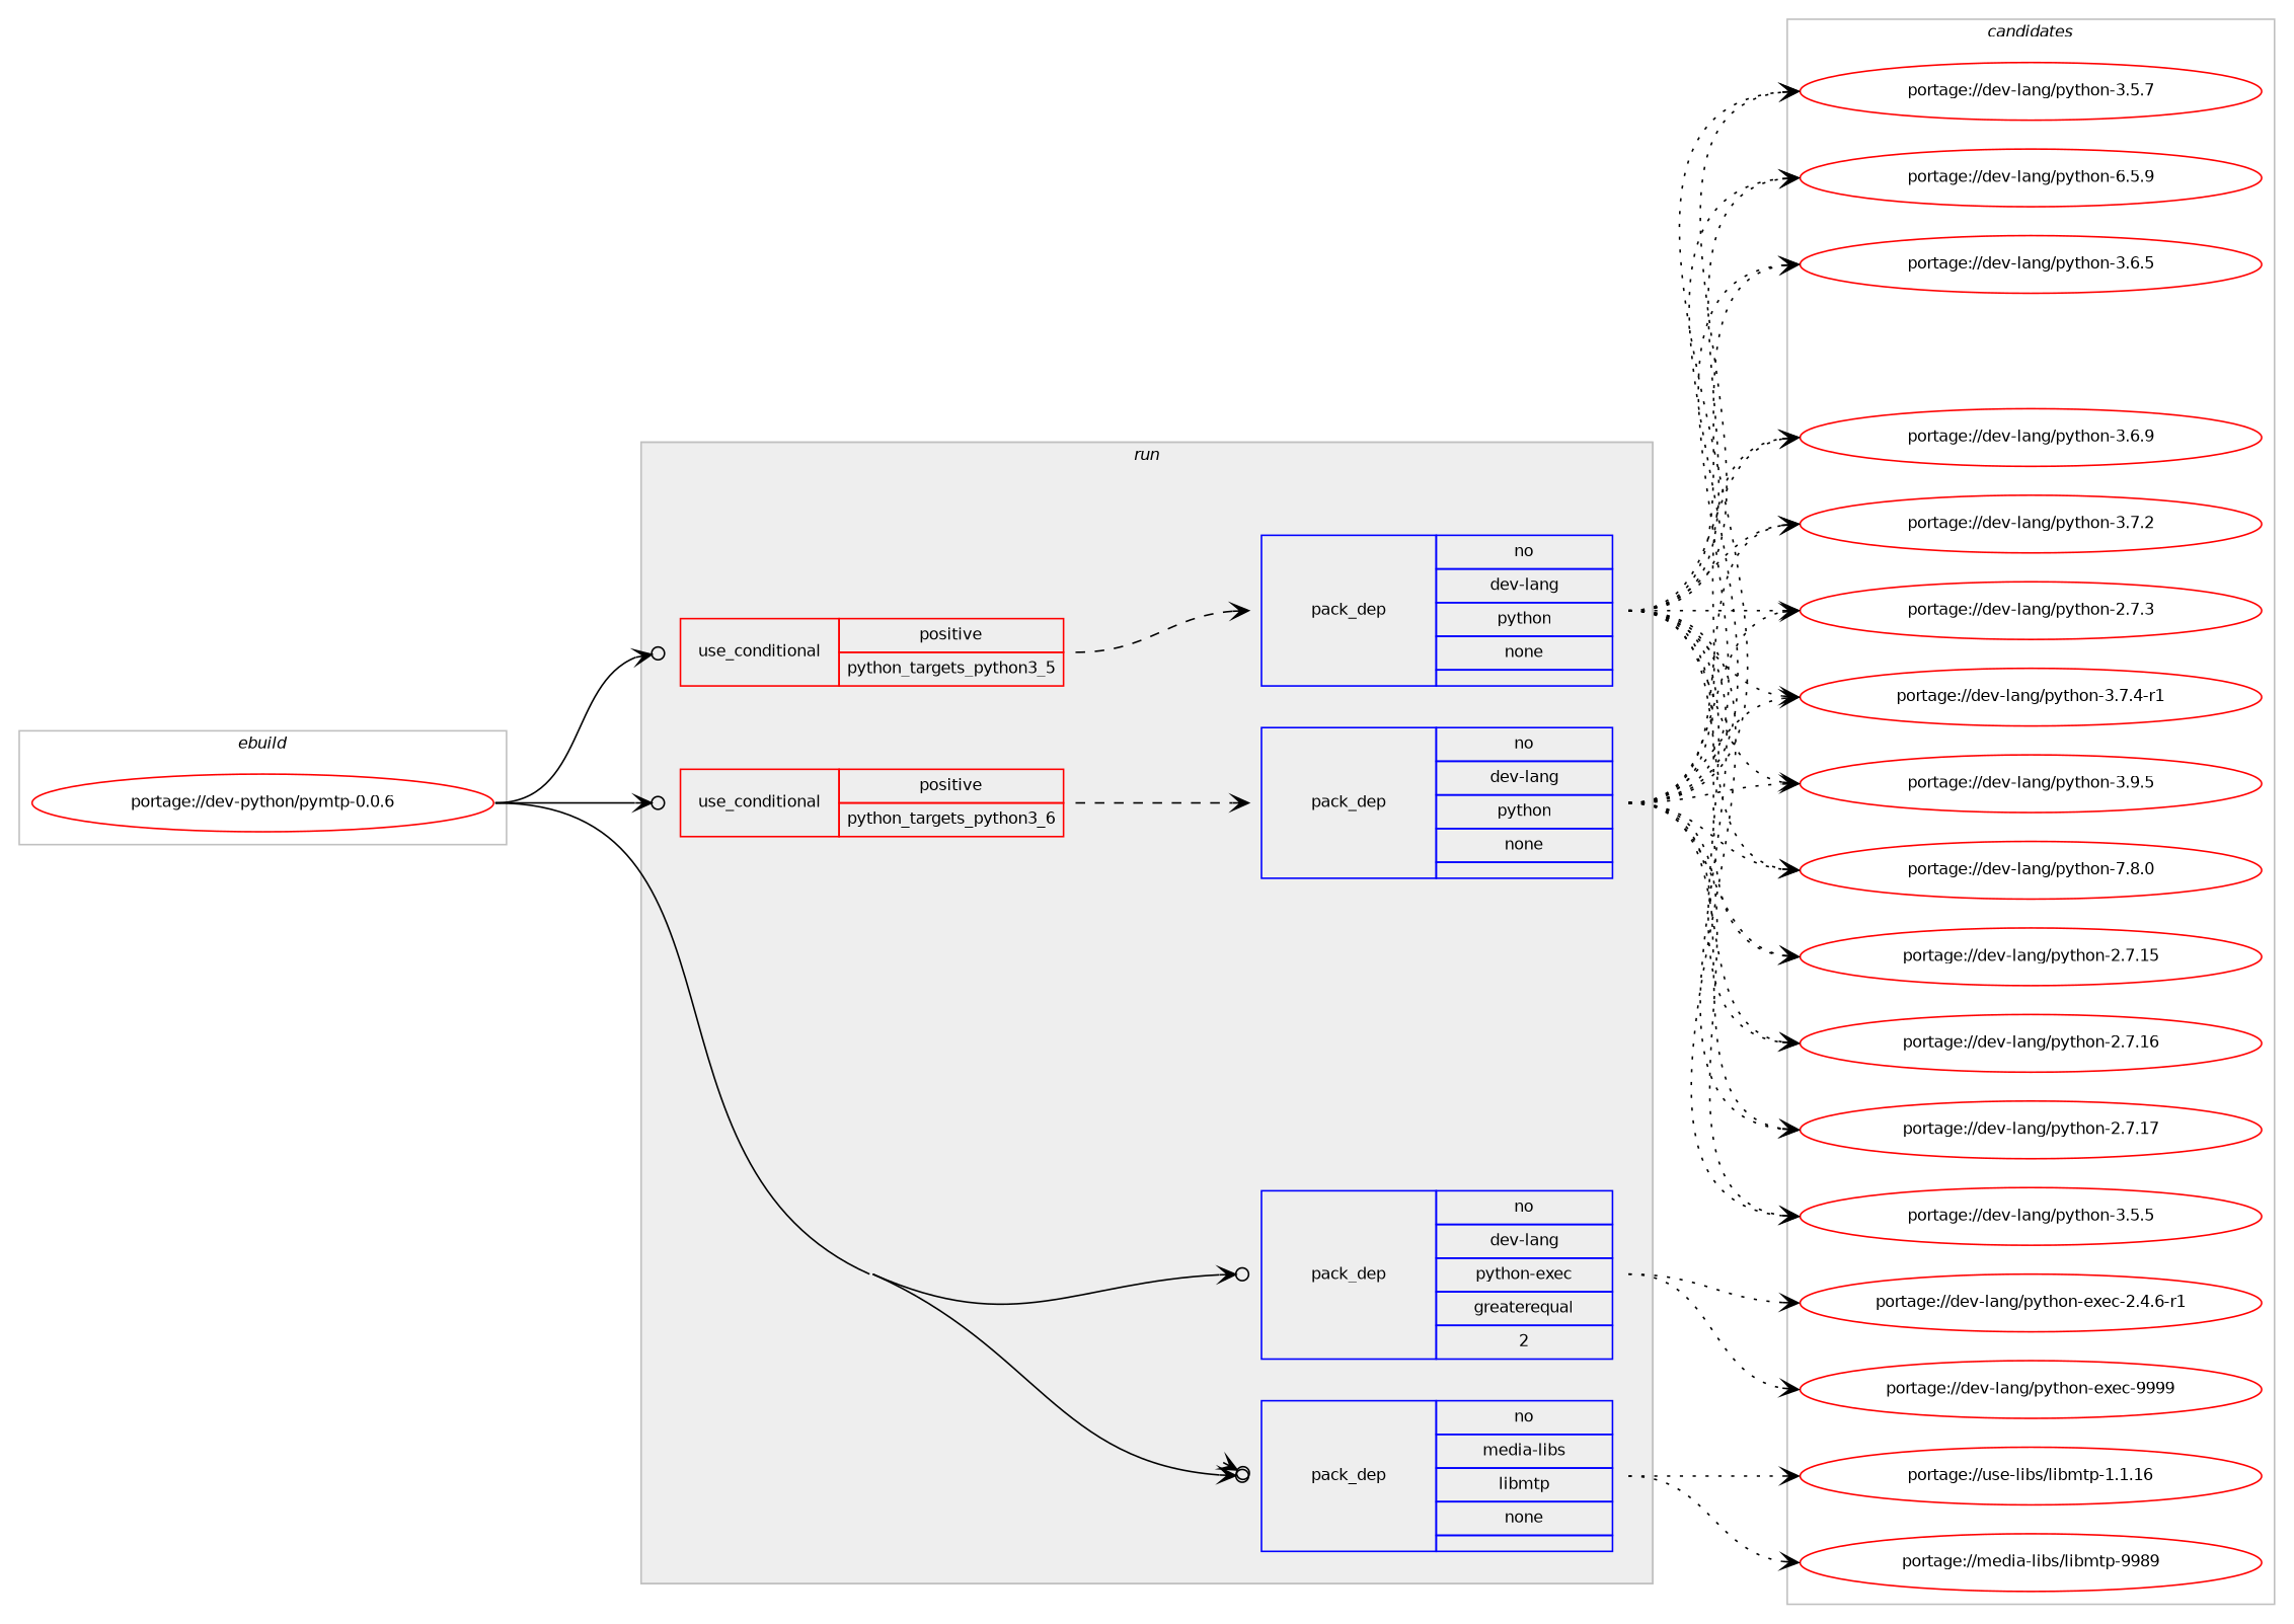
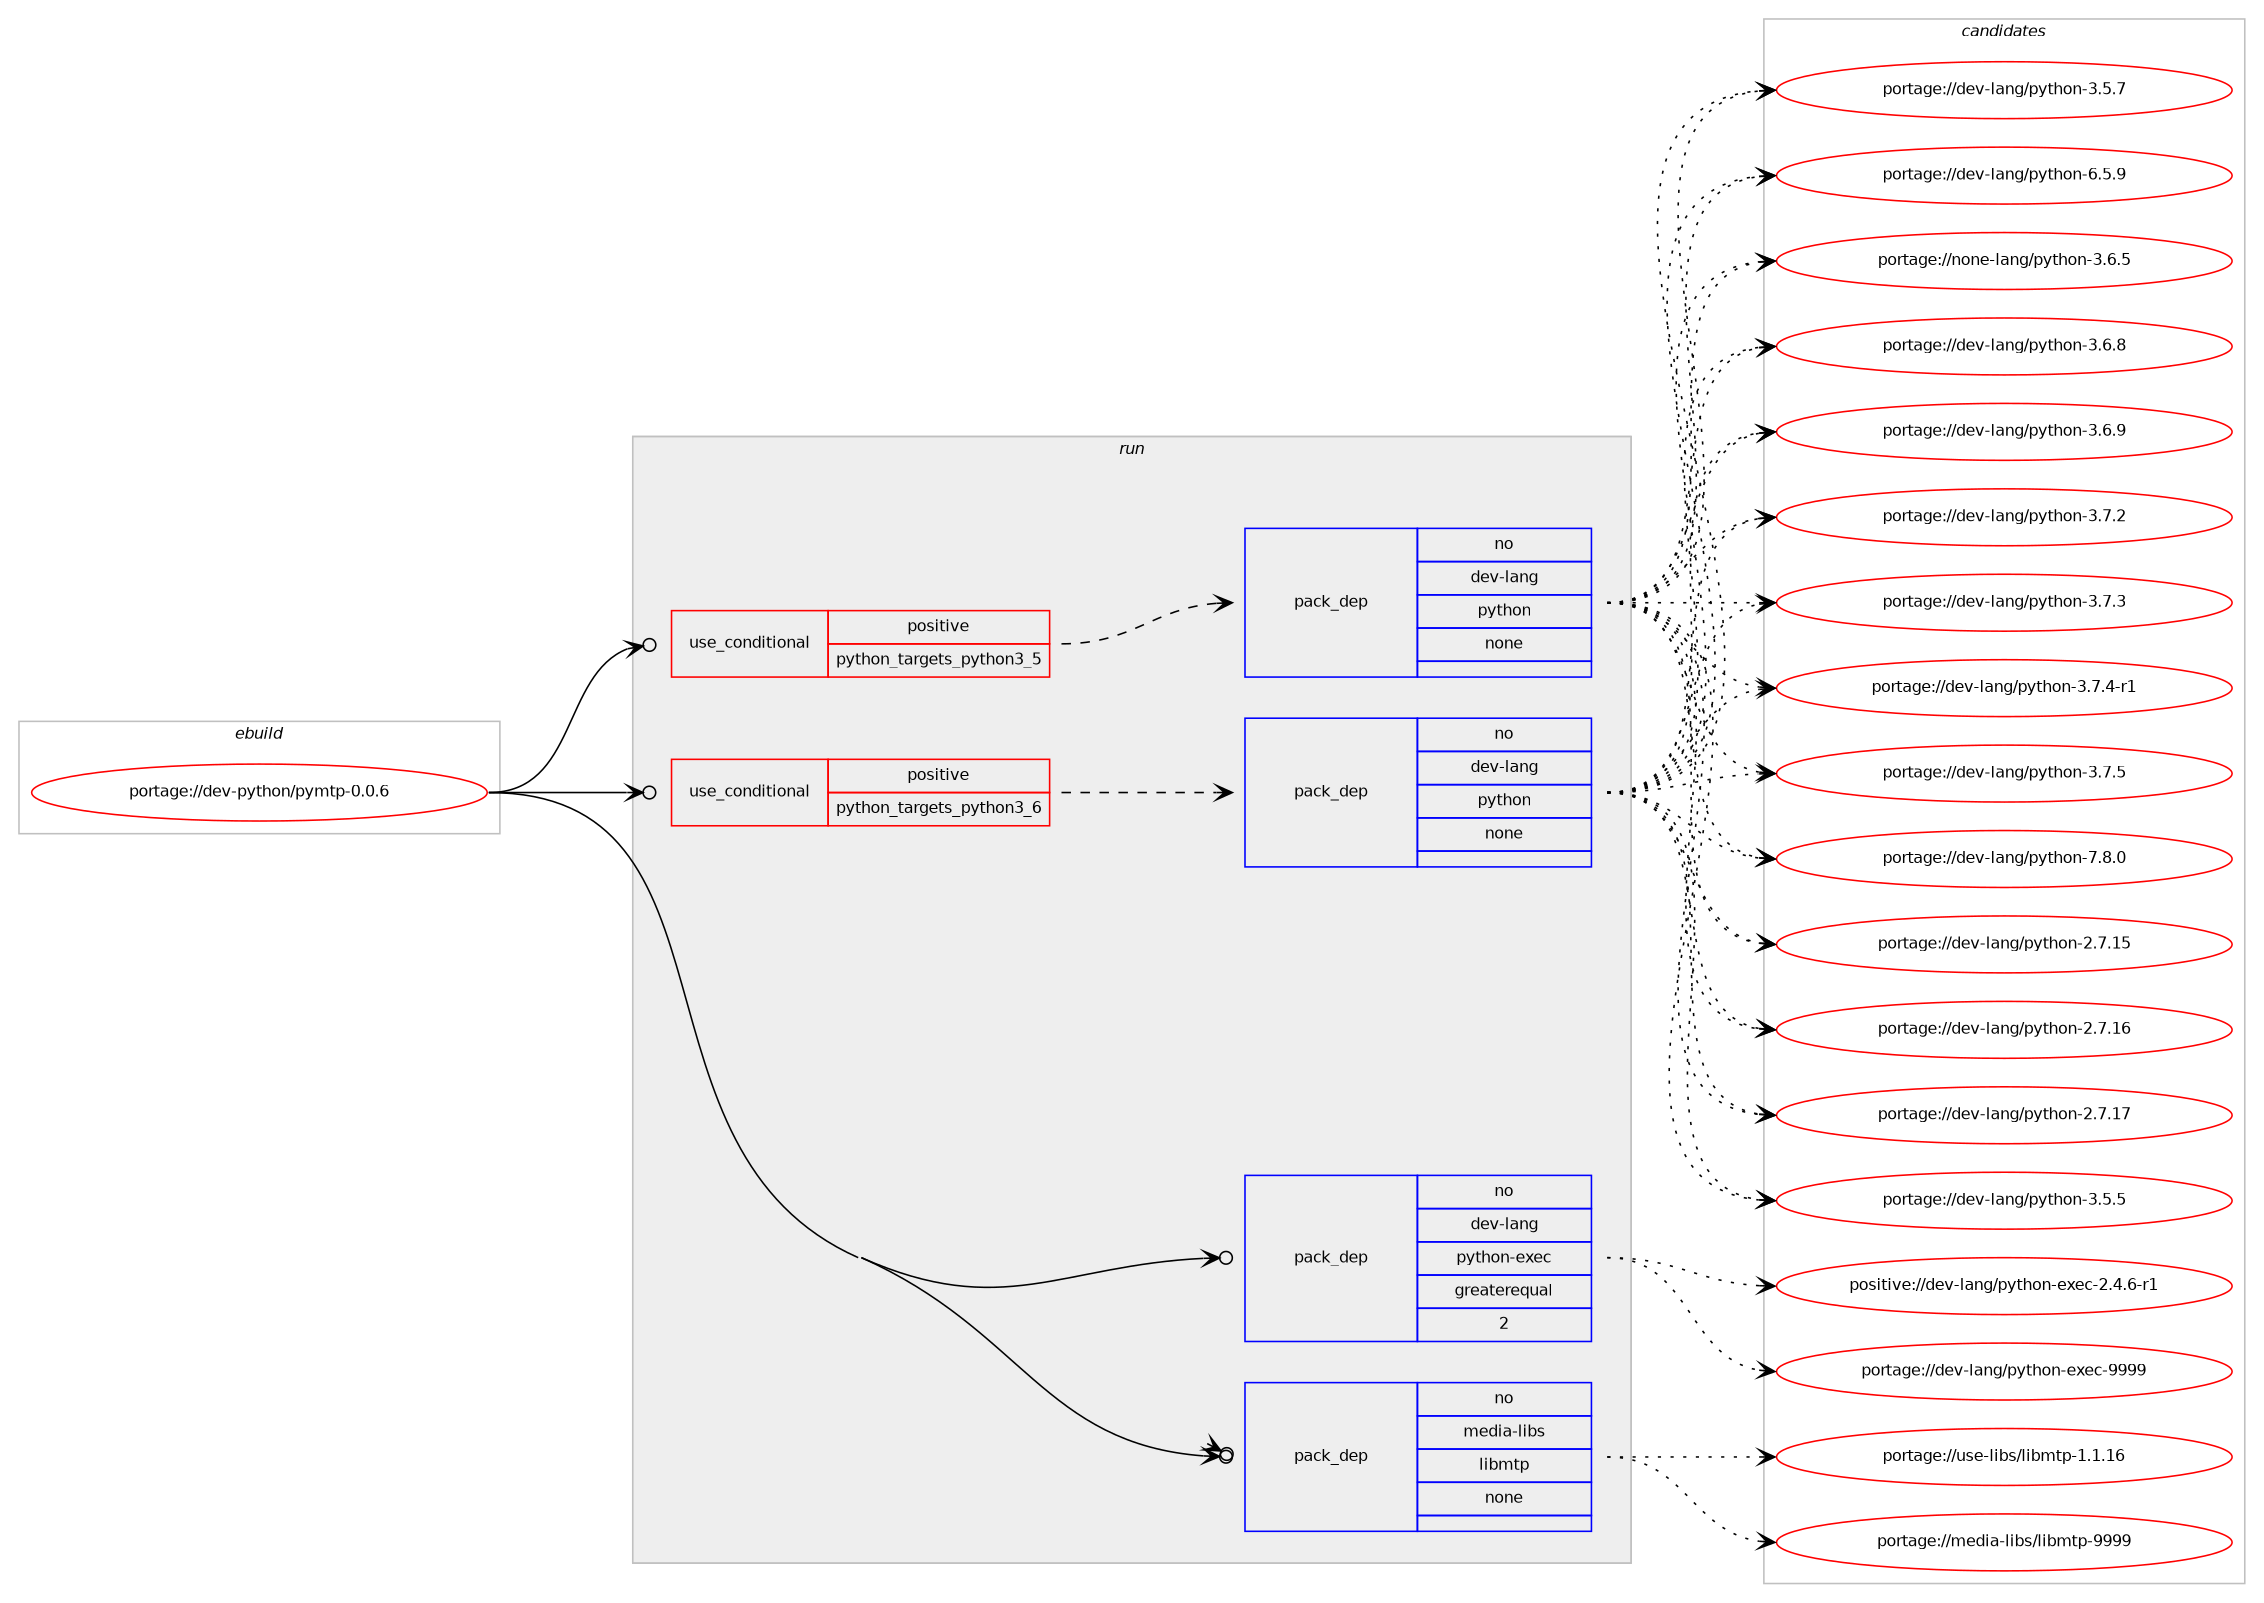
  digraph {
    compound=true
    concentrate=true
    fontname=Helvetica
    fontsize=10
    newrank=true
    rankdir=LR
    ranksep=1.5
    node [color=red fontname=Helvetica fontsize=10]
    edge [arrowhead=vee headport=w style=dotted tailport=e weight=100]
    n1 [label="portage://dev-python/pymtp-0.0.6" width=4]
    n2 [color=blue label=<<TABLE BORDER="0" CELLBORDER="1" CELLSPACING="0" CELLPADDING="4" WIDTH="220"><TR><TD ROWSPAN="6" CELLPADDING="30">pack_dep</TD></TR><TR><TD WIDTH="110">no</TD></TR><TR><TD>dev-lang</TD></TR><TR><TD>python</TD></TR><TR><TD>none</TD></TR><TR><TD></TD></TR></TABLE>> shape=none]
    n3 [label=<<TABLE BORDER="0" CELLBORDER="1" CELLSPACING="0" CELLPADDING="4"><TR><TD ROWSPAN="3" CELLPADDING="10">use_conditional</TD></TR><TR><TD>positive</TD></TR><TR><TD>python_targets_python3_5</TD></TR></TABLE>> shape=none]
    n4 [color=blue label=<<TABLE BORDER="0" CELLBORDER="1" CELLSPACING="0" CELLPADDING="4" WIDTH="220"><TR><TD ROWSPAN="6" CELLPADDING="30">pack_dep</TD></TR><TR><TD WIDTH="110">no</TD></TR><TR><TD>dev-lang</TD></TR><TR><TD>python</TD></TR><TR><TD>none</TD></TR><TR><TD></TD></TR></TABLE>> shape=none]
    n5 [label=<<TABLE BORDER="0" CELLBORDER="1" CELLSPACING="0" CELLPADDING="4"><TR><TD ROWSPAN="3" CELLPADDING="10">use_conditional</TD></TR><TR><TD>positive</TD></TR><TR><TD>python_targets_python3_6</TD></TR></TABLE>> shape=none]
    n6 [color=blue label=<<TABLE BORDER="0" CELLBORDER="1" CELLSPACING="0" CELLPADDING="4" WIDTH="220"><TR><TD ROWSPAN="6" CELLPADDING="30">pack_dep</TD></TR><TR><TD WIDTH="110">no</TD></TR><TR><TD>dev-lang</TD></TR><TR><TD>python-exec</TD></TR><TR><TD>greaterequal</TD></TR><TR><TD>2</TD></TR></TABLE>> shape=none]
    n7 [color=blue label=<<TABLE BORDER="0" CELLBORDER="1" CELLSPACING="0" CELLPADDING="4" WIDTH="220"><TR><TD ROWSPAN="6" CELLPADDING="30">pack_dep</TD></TR><TR><TD WIDTH="110">no</TD></TR><TR><TD>media-libs</TD></TR><TR><TD>libmtp</TD></TR><TR><TD>none</TD></TR><TR><TD></TD></TR></TABLE>> shape=none]
    n8 [label="portage://dev-lang/python-2.7.15" width=4]
    n9 [label="portage://dev-lang/python-2.7.16" width=4]
    n10 [label="portage://dev-lang/python-2.7.17" width=4]
    n11 [label="portage://dev-lang/python-3.5.5" width=4]
    n12 [label="portage://dev-lang/python-3.5.7" width=4]
    n13 [label="portage://dev-lang/python-6.5.9" width=4]
-   n14 [label="portage://dev-lang/python-3.6.5" width=4]
+   n14 [label="portage://none-lang/python-3.6.5" width=4]
+   n15 [label="portage://dev-lang/python-3.6.8" width=4]
    n16 [label="portage://dev-lang/python-3.6.9" width=4]
    n17 [label="portage://dev-lang/python-3.7.2" width=4]
-   n18 [label="portage://dev-lang/python-2.7.3" width=4]
+   n18 [label="portage://dev-lang/python-3.7.3" width=4]
    n19 [label="portage://dev-lang/python-3.7.4-r1" width=4]
-   n20 [label="portage://dev-lang/python-3.9.5" width=4]
+   n20 [label="portage://dev-lang/python-3.7.5" width=4]
    n21 [label="portage://dev-lang/python-7.8.0" width=4]
-   n22 [label="portage://dev-lang/python-exec-2.4.6-r1" width=4]
+   n22 [label="positive://dev-lang/python-exec-2.4.6-r1" width=4]
    n23 [label="portage://dev-lang/python-exec-9999" width=4]
    n24 [label="portage://use-libs/libmtp-1.1.16" width=4]
-   n25 [label="portage://media-libs/libmtp-9989" width=4]
+   n25 [label="portage://media-libs/libmtp-9999" width=4]
    subgraph cluster_1 {
      color=gray
      label=<<i>ebuild</i>>
      rank=same
      n1
    }
    subgraph cluster_2 {
      color=gray
      label=<<i>dependencies</i>>
      subgraph cluster_3 {
        color=gray
        fillcolor="#eeeeee"
        label=<<i>compile</i>>
        style=filled
      }
      subgraph cluster_4 {
        color=gray
        fillcolor="#eeeeee"
        label=<<i>compile and run</i>>
        style=filled
        subgraph sub_5 {
          color=gray
          fillcolor="#eeeeee"
          label=<<i>compile and run</i>>
          style=filled
          n3
          subgraph sub_6 {
            color=gray
            fillcolor="#eeeeee"
            label=<<i>compile and run</i>>
            style=filled
            n2
          }
        }
        subgraph sub_7 {
          color=gray
          fillcolor="#eeeeee"
          label=<<i>compile and run</i>>
          style=filled
          n5
          subgraph sub_8 {
            color=gray
            fillcolor="#eeeeee"
            label=<<i>compile and run</i>>
            style=filled
            n4
          }
        }
        subgraph sub_9 {
          color=gray
          fillcolor="#eeeeee"
          label=<<i>compile and run</i>>
          style=filled
          n6
        }
        subgraph sub_10 {
          color=gray
          fillcolor="#eeeeee"
          label=<<i>compile and run</i>>
          style=filled
          n7
        }
      }
      subgraph cluster_11 {
        color=gray
        fillcolor="#eeeeee"
        label=<<i>run</i>>
        style=filled
      }
    }
    subgraph cluster_12 {
      color=gray
      label=<<i>candidates</i>>
      rank=same
      subgraph sub_13 {
        color=black
        label=<<i>candidates</i>>
        nodesep=1
        rank=same
        n8
        n9
        n10
        n11
        n12
        n13
        n14
+       n15
        n16
        n17
        n18
        n19
        n20
        n21
      }
      subgraph sub_14 {
        color=black
        label=<<i>candidates</i>>
        nodesep=1
        rank=same
        n8
        n9
        n10
        n11
        n12
        n13
        n14
+       n15
        n16
        n17
        n18
        n19
        n20
        n21
      }
      subgraph sub_15 {
        color=black
        label=<<i>candidates</i>>
        nodesep=1
        rank=same
        n22
        n23
      }
      subgraph sub_16 {
        color=black
        label=<<i>candidates</i>>
        nodesep=1
        rank=same
        n24
        n25
      }
    }
    n1 -> n3 [arrowhead=odotvee style=solid weight=20]
    n1 -> n5 [arrowhead=odotvee style=solid weight=20]
    n1 -> n6 [arrowhead=odotvee style=solid weight=20]
    n1 -> n7 [arrowhead=odotvee style=solid weight=20]
    n2 -> n8
    n2 -> n9
    n2 -> n10
    n2 -> n11
    n2 -> n12
    n2 -> n13
    n2 -> n14
+   n2 -> n15
    n2 -> n16
    n2 -> n17
    n2 -> n18
    n2 -> n19
    n2 -> n20
    n2 -> n21
    n3 -> n2 [style=dashed weight=20]
    n4 -> n8
    n4 -> n9
    n4 -> n10
    n4 -> n11
    n4 -> n12
    n4 -> n13
    n4 -> n14
+   n4 -> n15
    n4 -> n16
    n4 -> n17
    n4 -> n18
    n4 -> n19
    n4 -> n20
    n4 -> n21
    n5 -> n4 [style=dashed weight=20]
    n6 -> n22
    n6 -> n23
    n7 -> n24
    n7 -> n25
  }
